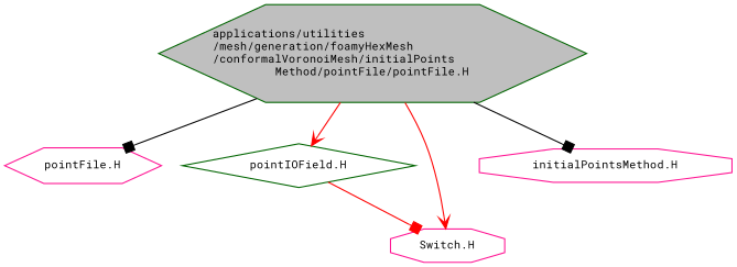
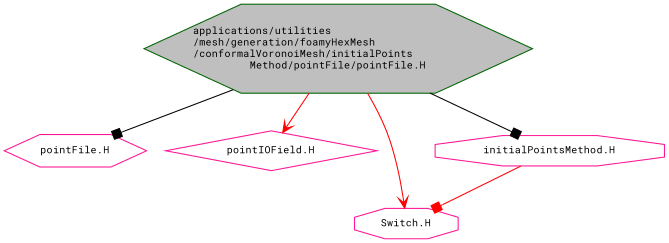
  digraph {
    fontname="Roboto Mono"
    node [color=deeppink fontname="Roboto Mono" fontsize=10 shape=hexagon]
    edge [arrowhead=box color=red fontname="Roboto Mono" fontsize=10 labelfontname=FreeSans labelfontsize=10 style=solid]
    n1 [color=darkgreen fillcolor=grey75 fontcolor=black height=0.2 label="applications/utilities\l/mesh/generation/foamyHexMesh\l/conformalVoronoiMesh/initialPoints\lMethod/pointFile/pointFile.H" style=filled width=0.4]
    n2 [height=0.2 label="pointFile.H" width=0.4]
-   n3 [color=darkgreen height=0.2 label="pointIOField.H" shape=diamond width=0.4]
+   n3 [height=0.2 label="pointIOField.H" shape=diamond width=0.4]
    n4 [height=0.2 label="Switch.H" shape=octagon width=0.4]
    n5 [height=0.2 label="initialPointsMethod.H" shape=octagon width=0.4]
    n1 -> n2 [color=black]
    n1 -> n3 [arrowhead=vee]
    n1 -> n4 [arrowhead=vee]
    n1 -> n5 [color=black]
-   n3 -> n4
+   n5 -> n4
  }
